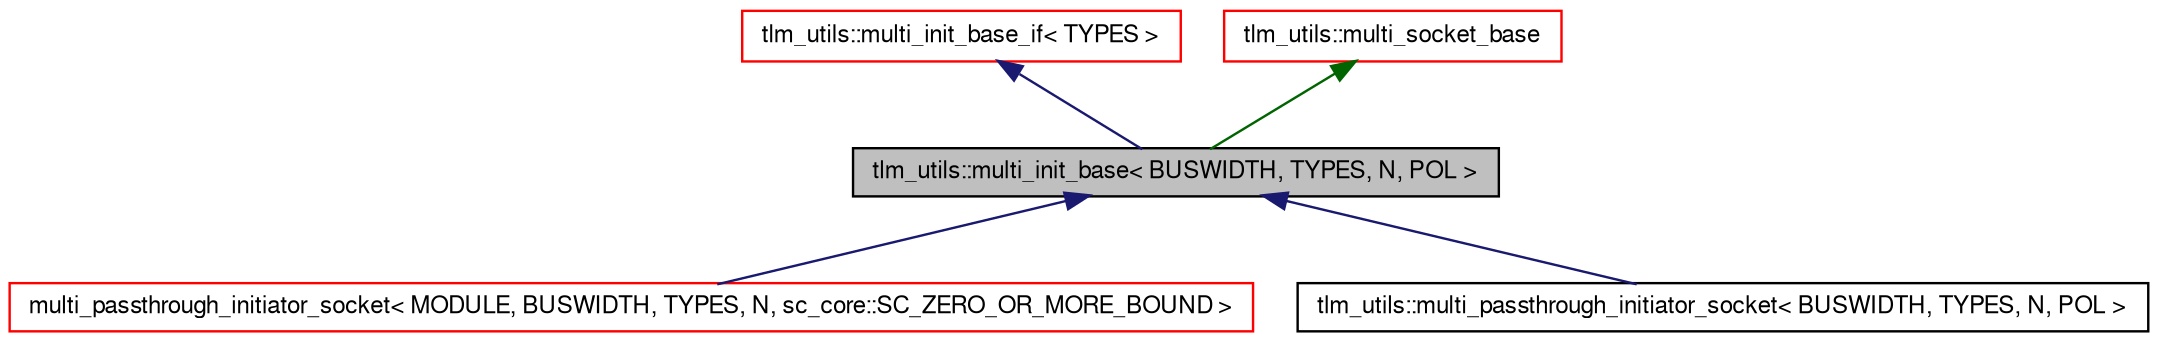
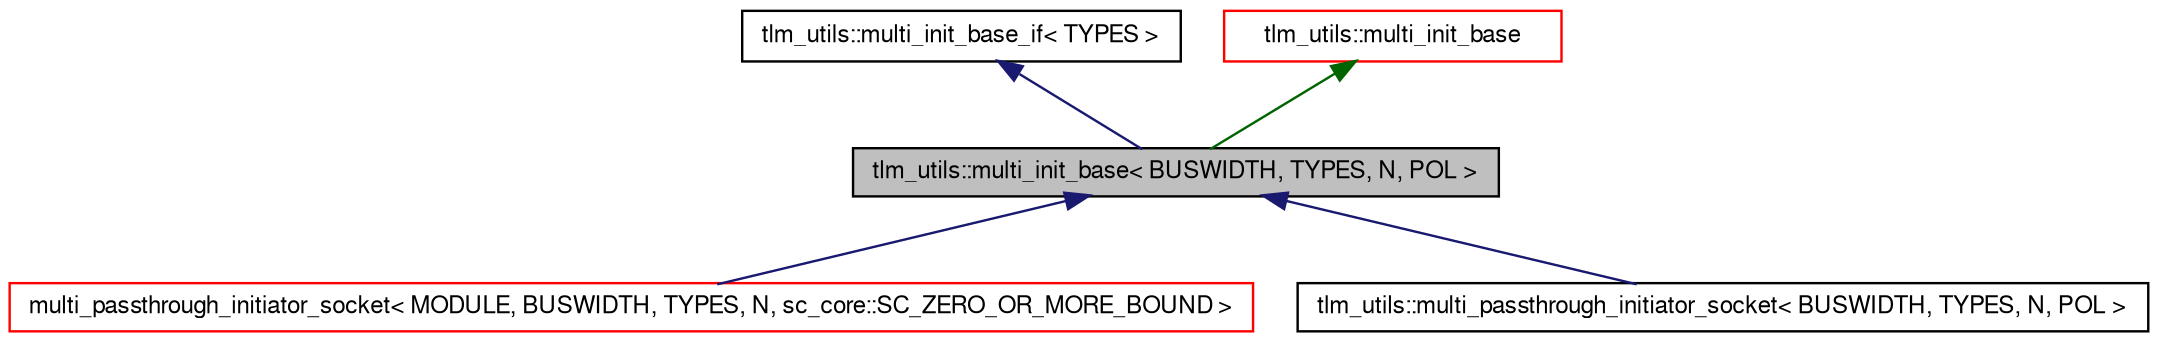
  digraph {
    rankdir=TB
    node [color=black fillcolor=white fontname=FreeSans fontsize=10 shape=record style=filled]
    edge [color=midnightblue dir=back fontname=FreeSans fontsize=10 labelfontname=FreeSans labelfontsize=10 style=solid]
    n1 [fillcolor=grey75 fontcolor=black height=0.2 label="tlm_utils::multi_init_base\< BUSWIDTH, TYPES, N, POL \>" width=0.4]
    n2 [color=red height=0.2 label="multi_passthrough_initiator_socket\< MODULE, BUSWIDTH, TYPES, N, sc_core::SC_ZERO_OR_MORE_BOUND \>" width=0.4]
    n3 [height=0.2 label="tlm_utils::multi_passthrough_initiator_socket\< BUSWIDTH, TYPES, N, POL \>" width=0.4]
-   n4 [color=red height=0.2 label="tlm_utils::multi_init_base_if\< TYPES \>" width=0.4]
-   n5 [color=red height=0.2 label="tlm_utils::multi_socket_base" width=0.4]
+   n4 [height=0.2 label="tlm_utils::multi_init_base_if\< TYPES \>" width=0.4]
+   n5 [color=red height=0.2 label="tlm_utils::multi_init_base" width=0.4]
    n1 -> n2
    n1 -> n3
    n4 -> n1
    n5 -> n1 [color=darkgreen]
  }
